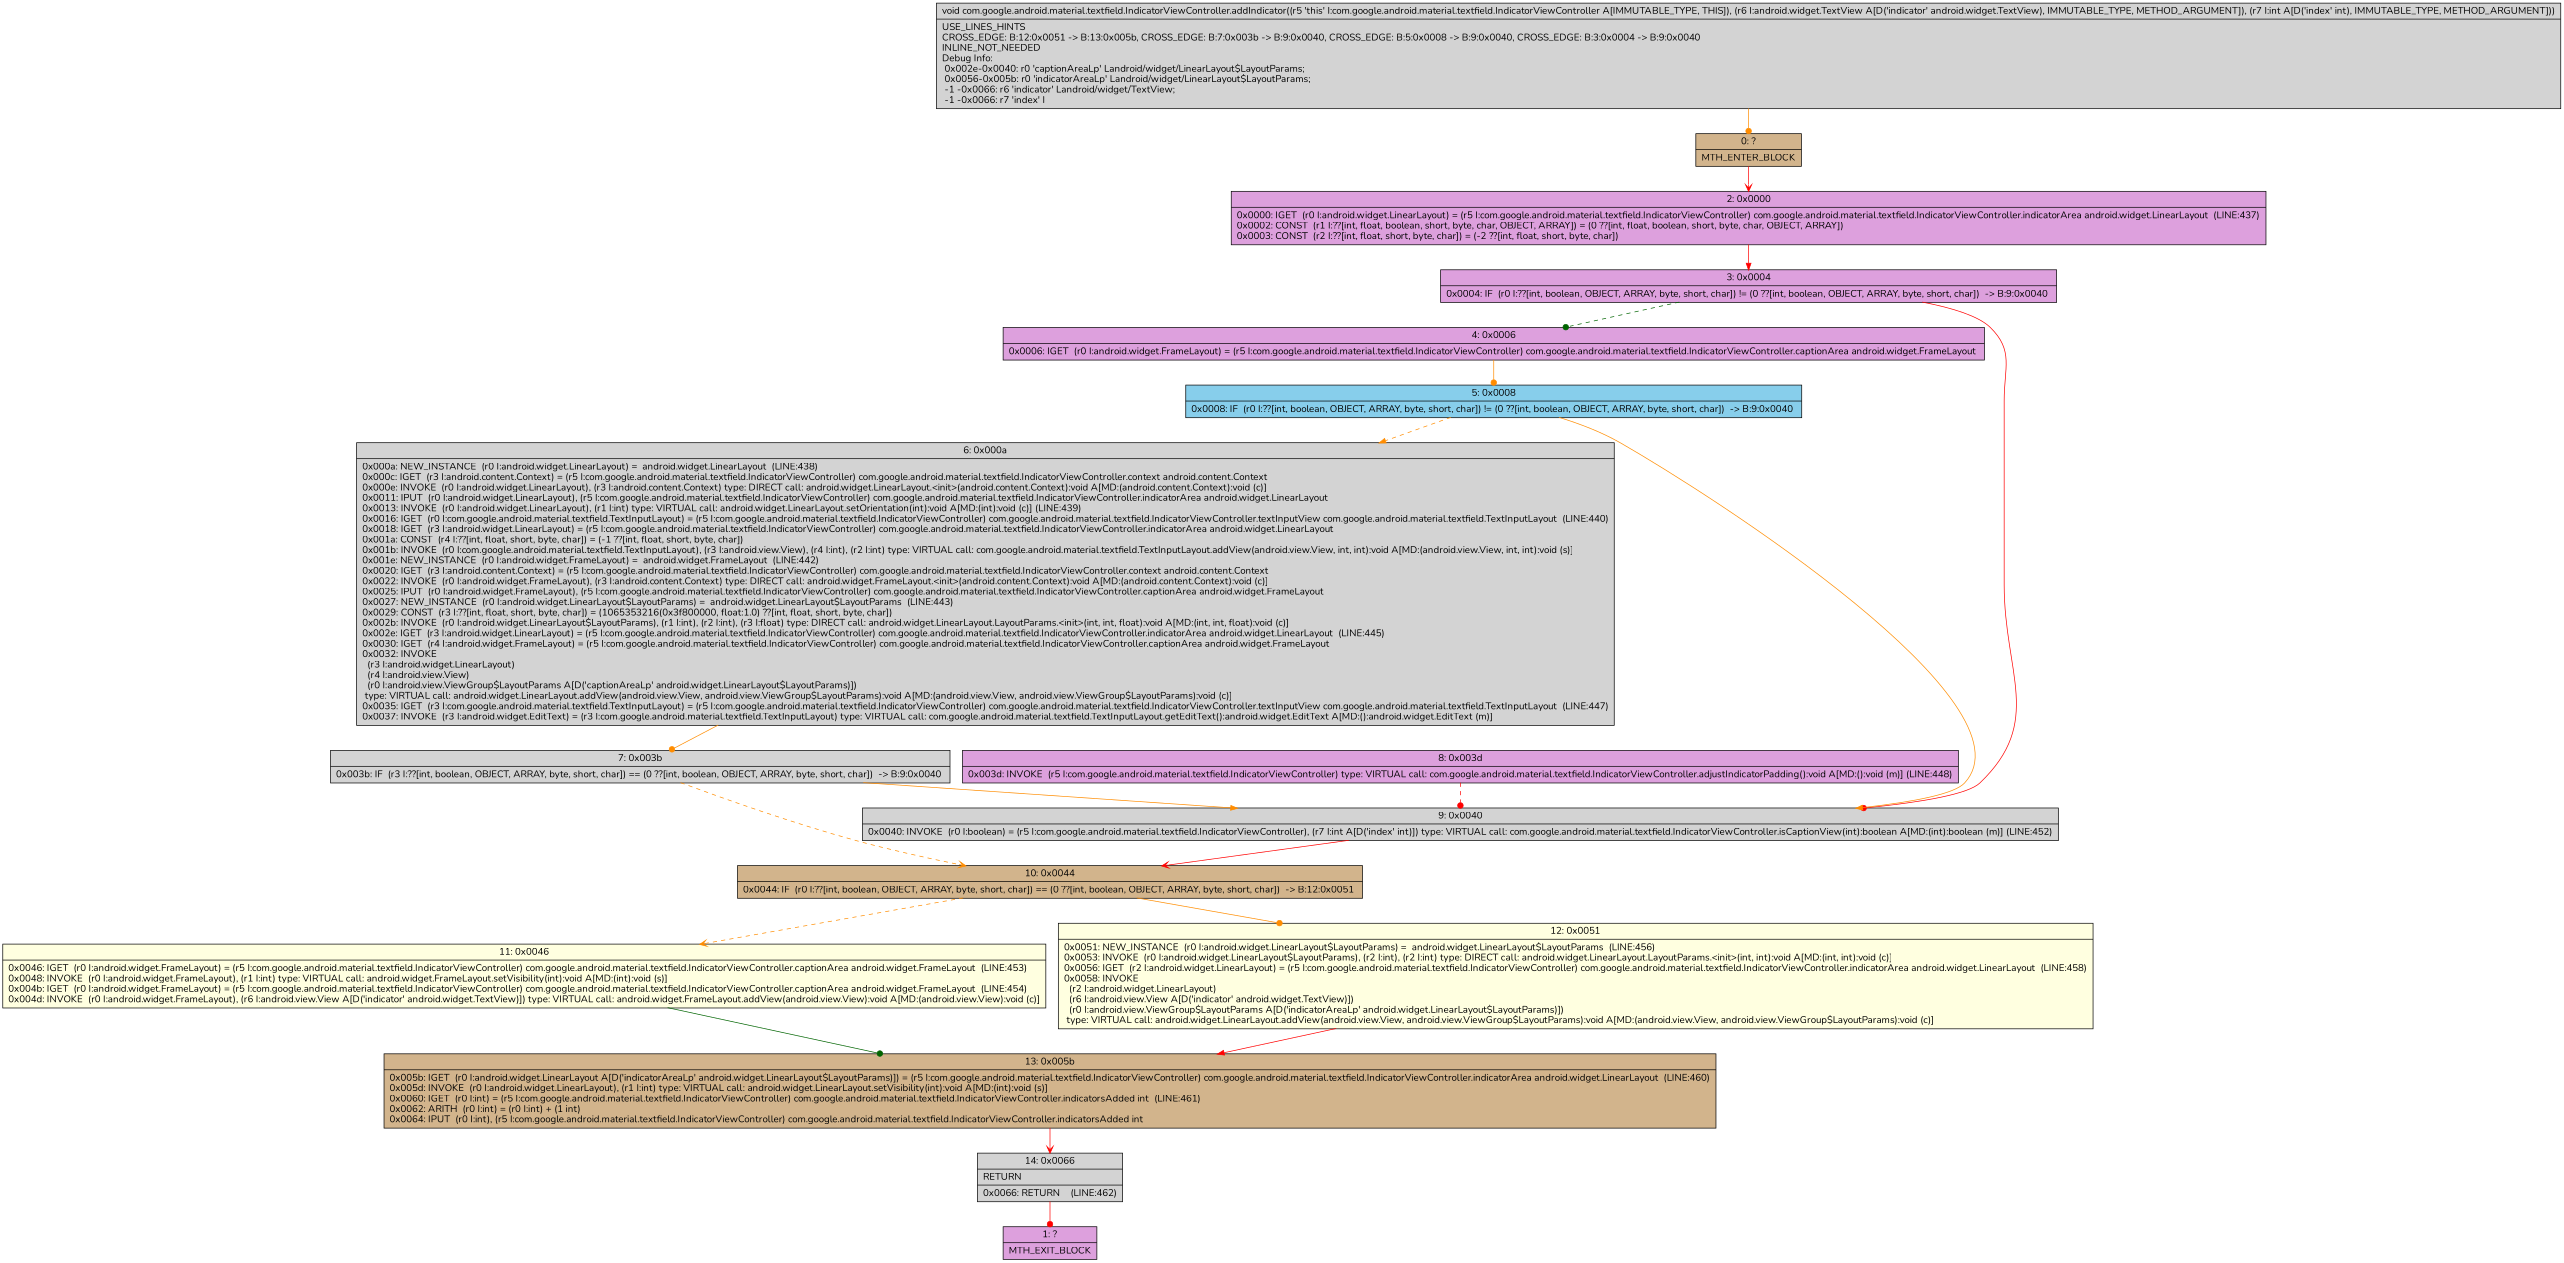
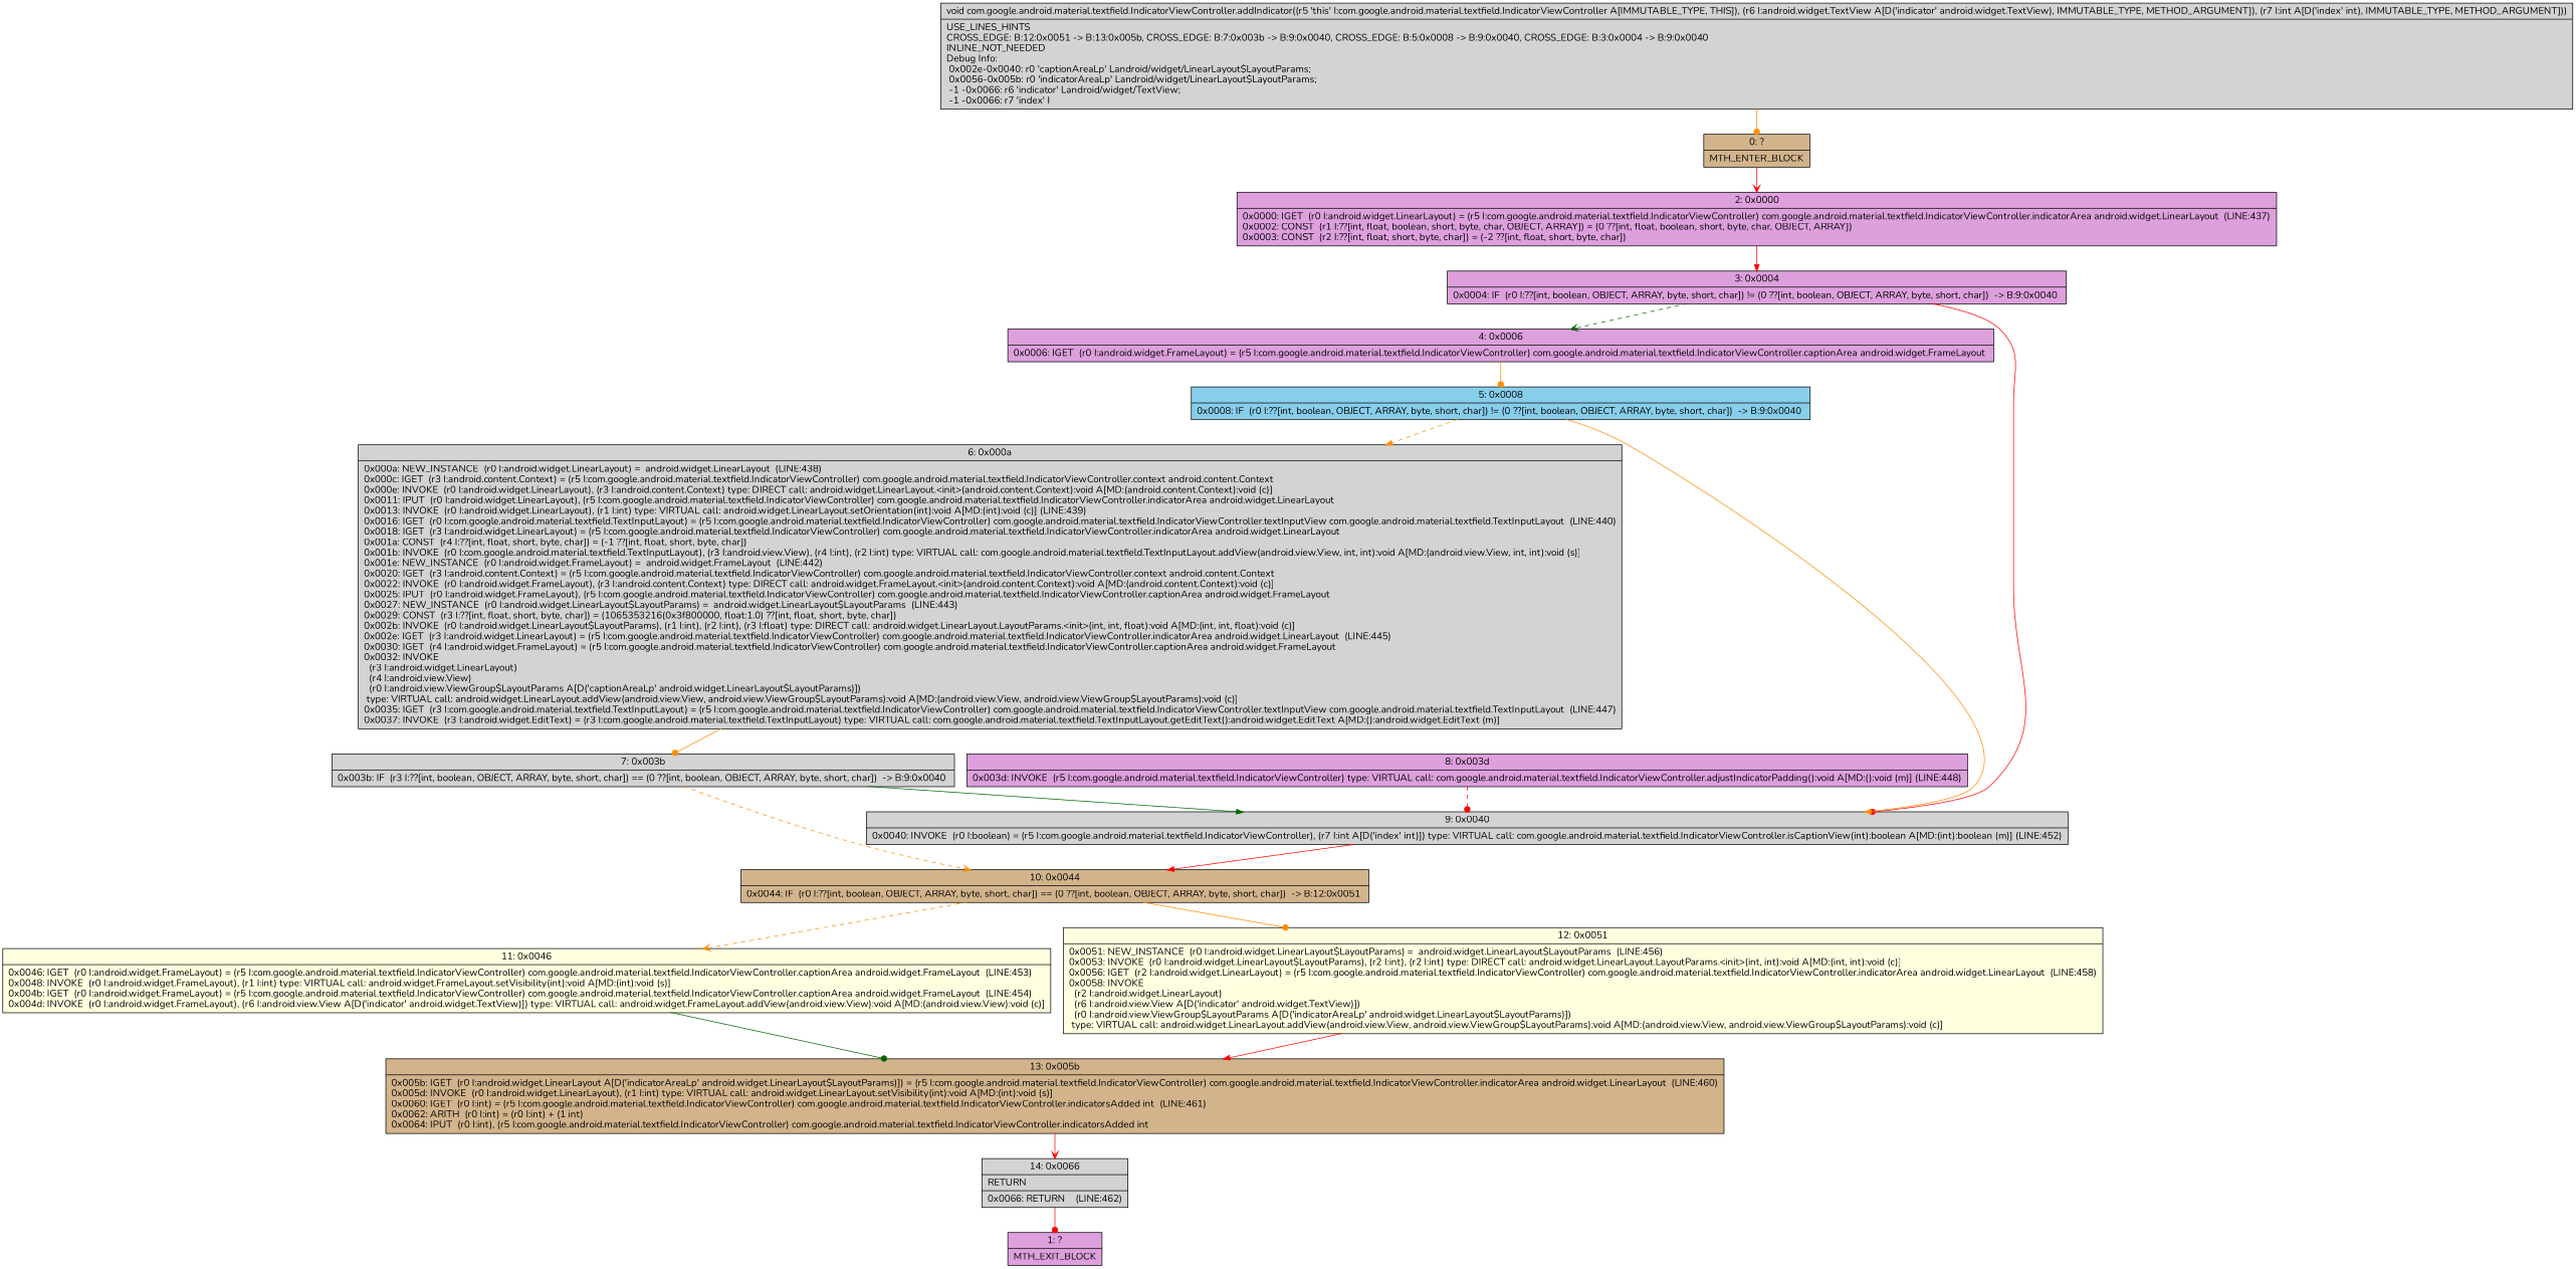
  digraph {
    fontname=Nunito
    node [fillcolor=plum fontname=Nunito shape=record style=filled]
    edge [arrowhead=dot color=red fontname=Nunito]
    n1 [fillcolor=tan label="{0\:\ ?|MTH_ENTER_BLOCK\l}"]
    n2 [label="{2\:\ 0x0000|0x0000: IGET  (r0 I:android.widget.LinearLayout) = (r5 I:com.google.android.material.textfield.IndicatorViewController) com.google.android.material.textfield.IndicatorViewController.indicatorArea android.widget.LinearLayout  (LINE:437)\l0x0002: CONST  (r1 I:??[int, float, boolean, short, byte, char, OBJECT, ARRAY]) = (0 ??[int, float, boolean, short, byte, char, OBJECT, ARRAY]) \l0x0003: CONST  (r2 I:??[int, float, short, byte, char]) = (\-2 ??[int, float, short, byte, char]) \l}"]
    n3 [label="{3\:\ 0x0004|0x0004: IF  (r0 I:??[int, boolean, OBJECT, ARRAY, byte, short, char]) != (0 ??[int, boolean, OBJECT, ARRAY, byte, short, char])  \-\> B:9:0x0040 \l}"]
    n4 [label="{4\:\ 0x0006|0x0006: IGET  (r0 I:android.widget.FrameLayout) = (r5 I:com.google.android.material.textfield.IndicatorViewController) com.google.android.material.textfield.IndicatorViewController.captionArea android.widget.FrameLayout \l}"]
    n5 [fillcolor=lightgrey label="{9\:\ 0x0040|0x0040: INVOKE  (r0 I:boolean) = (r5 I:com.google.android.material.textfield.IndicatorViewController), (r7 I:int A[D('index' int)]) type: VIRTUAL call: com.google.android.material.textfield.IndicatorViewController.isCaptionView(int):boolean A[MD:(int):boolean (m)] (LINE:452)\l}"]
    n6 [fillcolor=skyblue label="{5\:\ 0x0008|0x0008: IF  (r0 I:??[int, boolean, OBJECT, ARRAY, byte, short, char]) != (0 ??[int, boolean, OBJECT, ARRAY, byte, short, char])  \-\> B:9:0x0040 \l}"]
    n7 [fillcolor=tan label="{10\:\ 0x0044|0x0044: IF  (r0 I:??[int, boolean, OBJECT, ARRAY, byte, short, char]) == (0 ??[int, boolean, OBJECT, ARRAY, byte, short, char])  \-\> B:12:0x0051 \l}"]
    n8 [fillcolor=lightgrey label="{6\:\ 0x000a|0x000a: NEW_INSTANCE  (r0 I:android.widget.LinearLayout) =  android.widget.LinearLayout  (LINE:438)\l0x000c: IGET  (r3 I:android.content.Context) = (r5 I:com.google.android.material.textfield.IndicatorViewController) com.google.android.material.textfield.IndicatorViewController.context android.content.Context \l0x000e: INVOKE  (r0 I:android.widget.LinearLayout), (r3 I:android.content.Context) type: DIRECT call: android.widget.LinearLayout.\<init\>(android.content.Context):void A[MD:(android.content.Context):void (c)]\l0x0011: IPUT  (r0 I:android.widget.LinearLayout), (r5 I:com.google.android.material.textfield.IndicatorViewController) com.google.android.material.textfield.IndicatorViewController.indicatorArea android.widget.LinearLayout \l0x0013: INVOKE  (r0 I:android.widget.LinearLayout), (r1 I:int) type: VIRTUAL call: android.widget.LinearLayout.setOrientation(int):void A[MD:(int):void (c)] (LINE:439)\l0x0016: IGET  (r0 I:com.google.android.material.textfield.TextInputLayout) = (r5 I:com.google.android.material.textfield.IndicatorViewController) com.google.android.material.textfield.IndicatorViewController.textInputView com.google.android.material.textfield.TextInputLayout  (LINE:440)\l0x0018: IGET  (r3 I:android.widget.LinearLayout) = (r5 I:com.google.android.material.textfield.IndicatorViewController) com.google.android.material.textfield.IndicatorViewController.indicatorArea android.widget.LinearLayout \l0x001a: CONST  (r4 I:??[int, float, short, byte, char]) = (\-1 ??[int, float, short, byte, char]) \l0x001b: INVOKE  (r0 I:com.google.android.material.textfield.TextInputLayout), (r3 I:android.view.View), (r4 I:int), (r2 I:int) type: VIRTUAL call: com.google.android.material.textfield.TextInputLayout.addView(android.view.View, int, int):void A[MD:(android.view.View, int, int):void (s)]\l0x001e: NEW_INSTANCE  (r0 I:android.widget.FrameLayout) =  android.widget.FrameLayout  (LINE:442)\l0x0020: IGET  (r3 I:android.content.Context) = (r5 I:com.google.android.material.textfield.IndicatorViewController) com.google.android.material.textfield.IndicatorViewController.context android.content.Context \l0x0022: INVOKE  (r0 I:android.widget.FrameLayout), (r3 I:android.content.Context) type: DIRECT call: android.widget.FrameLayout.\<init\>(android.content.Context):void A[MD:(android.content.Context):void (c)]\l0x0025: IPUT  (r0 I:android.widget.FrameLayout), (r5 I:com.google.android.material.textfield.IndicatorViewController) com.google.android.material.textfield.IndicatorViewController.captionArea android.widget.FrameLayout \l0x0027: NEW_INSTANCE  (r0 I:android.widget.LinearLayout$LayoutParams) =  android.widget.LinearLayout$LayoutParams  (LINE:443)\l0x0029: CONST  (r3 I:??[int, float, short, byte, char]) = (1065353216(0x3f800000, float:1.0) ??[int, float, short, byte, char]) \l0x002b: INVOKE  (r0 I:android.widget.LinearLayout$LayoutParams), (r1 I:int), (r2 I:int), (r3 I:float) type: DIRECT call: android.widget.LinearLayout.LayoutParams.\<init\>(int, int, float):void A[MD:(int, int, float):void (c)]\l0x002e: IGET  (r3 I:android.widget.LinearLayout) = (r5 I:com.google.android.material.textfield.IndicatorViewController) com.google.android.material.textfield.IndicatorViewController.indicatorArea android.widget.LinearLayout  (LINE:445)\l0x0030: IGET  (r4 I:android.widget.FrameLayout) = (r5 I:com.google.android.material.textfield.IndicatorViewController) com.google.android.material.textfield.IndicatorViewController.captionArea android.widget.FrameLayout \l0x0032: INVOKE  \l  (r3 I:android.widget.LinearLayout)\l  (r4 I:android.view.View)\l  (r0 I:android.view.ViewGroup$LayoutParams A[D('captionAreaLp' android.widget.LinearLayout$LayoutParams)])\l type: VIRTUAL call: android.widget.LinearLayout.addView(android.view.View, android.view.ViewGroup$LayoutParams):void A[MD:(android.view.View, android.view.ViewGroup$LayoutParams):void (c)]\l0x0035: IGET  (r3 I:com.google.android.material.textfield.TextInputLayout) = (r5 I:com.google.android.material.textfield.IndicatorViewController) com.google.android.material.textfield.IndicatorViewController.textInputView com.google.android.material.textfield.TextInputLayout  (LINE:447)\l0x0037: INVOKE  (r3 I:android.widget.EditText) = (r3 I:com.google.android.material.textfield.TextInputLayout) type: VIRTUAL call: com.google.android.material.textfield.TextInputLayout.getEditText():android.widget.EditText A[MD:():android.widget.EditText (m)]\l}"]
    n9 [fillcolor=lightgrey label="{7\:\ 0x003b|0x003b: IF  (r3 I:??[int, boolean, OBJECT, ARRAY, byte, short, char]) == (0 ??[int, boolean, OBJECT, ARRAY, byte, short, char])  \-\> B:9:0x0040 \l}"]
    n10 [label="{8\:\ 0x003d|0x003d: INVOKE  (r5 I:com.google.android.material.textfield.IndicatorViewController) type: VIRTUAL call: com.google.android.material.textfield.IndicatorViewController.adjustIndicatorPadding():void A[MD:():void (m)] (LINE:448)\l}"]
    n11 [fillcolor=lightyellow label="{11\:\ 0x0046|0x0046: IGET  (r0 I:android.widget.FrameLayout) = (r5 I:com.google.android.material.textfield.IndicatorViewController) com.google.android.material.textfield.IndicatorViewController.captionArea android.widget.FrameLayout  (LINE:453)\l0x0048: INVOKE  (r0 I:android.widget.FrameLayout), (r1 I:int) type: VIRTUAL call: android.widget.FrameLayout.setVisibility(int):void A[MD:(int):void (s)]\l0x004b: IGET  (r0 I:android.widget.FrameLayout) = (r5 I:com.google.android.material.textfield.IndicatorViewController) com.google.android.material.textfield.IndicatorViewController.captionArea android.widget.FrameLayout  (LINE:454)\l0x004d: INVOKE  (r0 I:android.widget.FrameLayout), (r6 I:android.view.View A[D('indicator' android.widget.TextView)]) type: VIRTUAL call: android.widget.FrameLayout.addView(android.view.View):void A[MD:(android.view.View):void (c)]\l}"]
    n12 [fillcolor=lightyellow label="{12\:\ 0x0051|0x0051: NEW_INSTANCE  (r0 I:android.widget.LinearLayout$LayoutParams) =  android.widget.LinearLayout$LayoutParams  (LINE:456)\l0x0053: INVOKE  (r0 I:android.widget.LinearLayout$LayoutParams), (r2 I:int), (r2 I:int) type: DIRECT call: android.widget.LinearLayout.LayoutParams.\<init\>(int, int):void A[MD:(int, int):void (c)]\l0x0056: IGET  (r2 I:android.widget.LinearLayout) = (r5 I:com.google.android.material.textfield.IndicatorViewController) com.google.android.material.textfield.IndicatorViewController.indicatorArea android.widget.LinearLayout  (LINE:458)\l0x0058: INVOKE  \l  (r2 I:android.widget.LinearLayout)\l  (r6 I:android.view.View A[D('indicator' android.widget.TextView)])\l  (r0 I:android.view.ViewGroup$LayoutParams A[D('indicatorAreaLp' android.widget.LinearLayout$LayoutParams)])\l type: VIRTUAL call: android.widget.LinearLayout.addView(android.view.View, android.view.ViewGroup$LayoutParams):void A[MD:(android.view.View, android.view.ViewGroup$LayoutParams):void (c)]\l}"]
    n13 [fillcolor=tan label="{13\:\ 0x005b|0x005b: IGET  (r0 I:android.widget.LinearLayout A[D('indicatorAreaLp' android.widget.LinearLayout$LayoutParams)]) = (r5 I:com.google.android.material.textfield.IndicatorViewController) com.google.android.material.textfield.IndicatorViewController.indicatorArea android.widget.LinearLayout  (LINE:460)\l0x005d: INVOKE  (r0 I:android.widget.LinearLayout), (r1 I:int) type: VIRTUAL call: android.widget.LinearLayout.setVisibility(int):void A[MD:(int):void (s)]\l0x0060: IGET  (r0 I:int) = (r5 I:com.google.android.material.textfield.IndicatorViewController) com.google.android.material.textfield.IndicatorViewController.indicatorsAdded int  (LINE:461)\l0x0062: ARITH  (r0 I:int) = (r0 I:int) + (1 int) \l0x0064: IPUT  (r0 I:int), (r5 I:com.google.android.material.textfield.IndicatorViewController) com.google.android.material.textfield.IndicatorViewController.indicatorsAdded int \l}"]
    n14 [fillcolor=lightgrey label="{14\:\ 0x0066|RETURN\l|0x0066: RETURN    (LINE:462)\l}"]
    n15 [label="{1\:\ ?|MTH_EXIT_BLOCK\l}"]
    n16 [fillcolor=lightgrey label="{void com.google.android.material.textfield.IndicatorViewController.addIndicator((r5 'this' I:com.google.android.material.textfield.IndicatorViewController A[IMMUTABLE_TYPE, THIS]), (r6 I:android.widget.TextView A[D('indicator' android.widget.TextView), IMMUTABLE_TYPE, METHOD_ARGUMENT]), (r7 I:int A[D('index' int), IMMUTABLE_TYPE, METHOD_ARGUMENT]))  | USE_LINES_HINTS\lCROSS_EDGE: B:12:0x0051 \-\> B:13:0x005b, CROSS_EDGE: B:7:0x003b \-\> B:9:0x0040, CROSS_EDGE: B:5:0x0008 \-\> B:9:0x0040, CROSS_EDGE: B:3:0x0004 \-\> B:9:0x0040\lINLINE_NOT_NEEDED\lDebug Info:\l  0x002e\-0x0040: r0 'captionAreaLp' Landroid\/widget\/LinearLayout$LayoutParams;\l  0x0056\-0x005b: r0 'indicatorAreaLp' Landroid\/widget\/LinearLayout$LayoutParams;\l  \-1 \-0x0066: r6 'indicator' Landroid\/widget\/TextView;\l  \-1 \-0x0066: r7 'index' I\l}"]
    n1 -> n2 [arrowhead=vee]
    n2 -> n3 [arrowhead=normal]
-   n3 -> n4 [color=darkgreen style=dashed]
+   n3 -> n4 [arrowhead=vee color=darkgreen style=dashed]
    n3 -> n5
    n4 -> n6 [color=darkorange]
-   n5 -> n7 [arrowhead=vee]
+   n5 -> n7 [arrowhead=normal]
    n6 -> n5 [arrowhead=normal color=darkorange]
    n6 -> n8 [arrowhead=normal color=darkorange style=dashed]
    n7 -> n11 [arrowhead=vee color=darkorange style=dashed]
    n7 -> n12 [color=darkorange]
    n8 -> n9 [color=darkorange]
-   n9 -> n5 [arrowhead=normal color=darkorange]
+   n9 -> n5 [arrowhead=normal color=darkgreen]
    n9 -> n7 [arrowhead=vee color=darkorange style=dashed]
    n10 -> n5 [style=dashed]
    n11 -> n13 [color=darkgreen]
    n12 -> n13 [arrowhead=normal]
    n13 -> n14 [arrowhead=vee]
    n14 -> n15
    n16 -> n1 [color=darkorange]
  }
